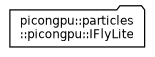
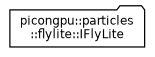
  digraph {
    rankdir=LR
-   n1 [color=black fillcolor=white fontname=Helvetica fontsize=10 height=0.2 label="picongpu::particles\l::picongpu::IFlyLite" shape=folder style=filled width=0.4]
+   n1 [color=black fillcolor=white fontname=Helvetica fontsize=10 height=0.2 label="picongpu::particles\l::flylite::IFlyLite" shape=folder style=filled width=0.4]
  }
